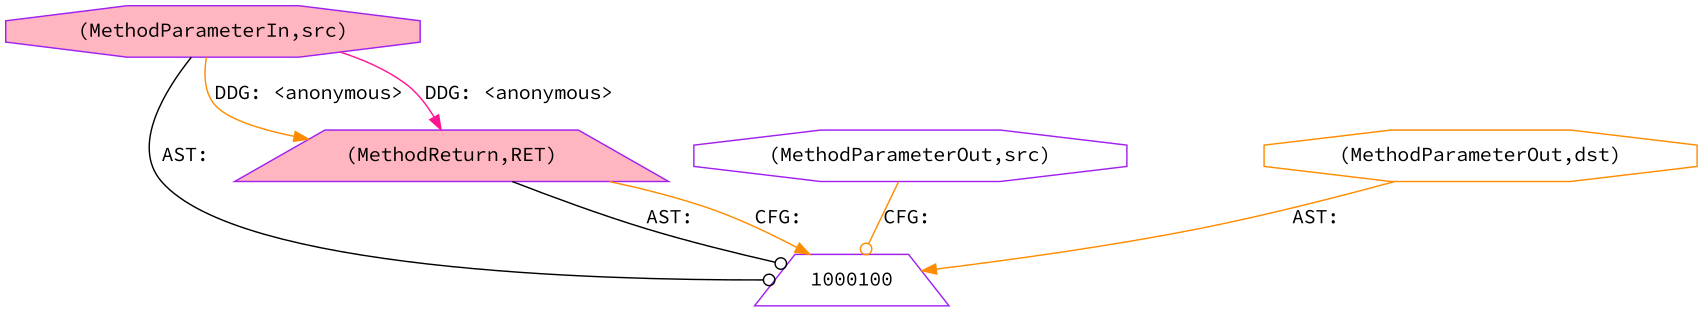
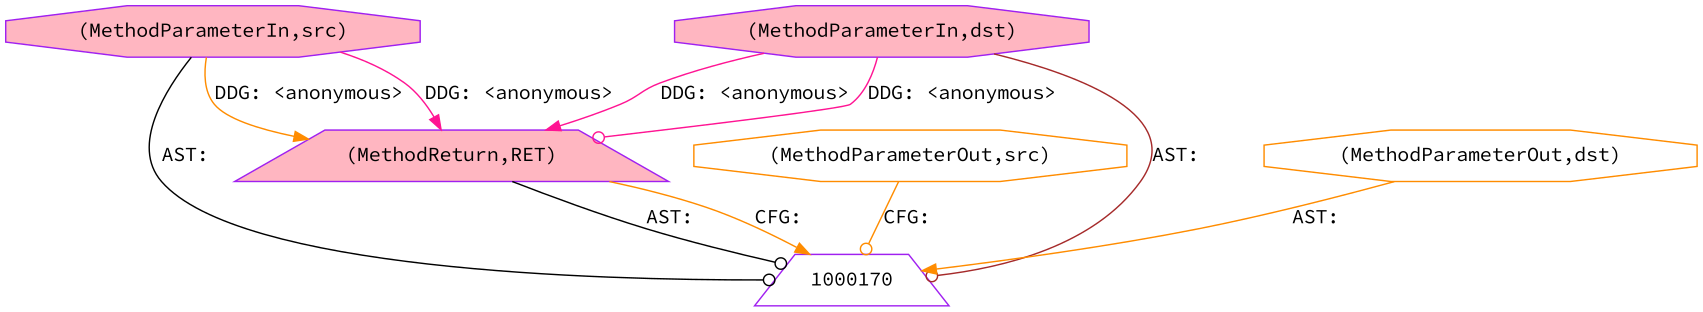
  digraph {
    fontname="Source Code Pro"
    node [color=purple fillcolor=lightpink fontname="Source Code Pro" shape=octagon style=filled]
    edge [arrowhead=normal color=darkorange fontname="Source Code Pro"]
    n1 [label="(MethodParameterIn,src)"]
    n2 [label="(MethodReturn,RET)" shape=trapezium]
-   1000100 [fillcolor=white shape=trapezium]
-   n4 [fillcolor=white label="(MethodParameterOut,src)"]
+   1000100 [fillcolor=white shape=trapezium label=1000170]
+   n4 [color=darkorange fillcolor=white label="(MethodParameterOut,src)"]
+   n5 [label="(MethodParameterIn,dst)"]
    n6 [color=darkorange fillcolor=white label="(MethodParameterOut,dst)"]
    n1 -> n2 [label="DDG: <anonymous>"]
    n1 -> n2 [color=deeppink label="DDG: <anonymous>"]
    n1 -> 1000100 [arrowhead=odot color=black label="AST: "]
    n2 -> 1000100 [arrowhead=odot color=black label="AST: "]
    n2 -> 1000100 [label="CFG: "]
    n4 -> 1000100 [arrowhead=odot label="CFG: "]
+   n5 -> n2 [color=deeppink label="DDG: <anonymous>"]
+   n5 -> n2 [arrowhead=odot color=deeppink label="DDG: <anonymous>"]
+   n5 -> 1000100 [arrowhead=odot color=brown label="AST: "]
    n6 -> 1000100 [label="AST: "]
  }
